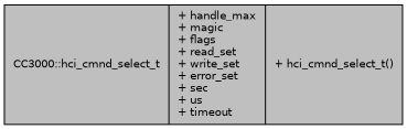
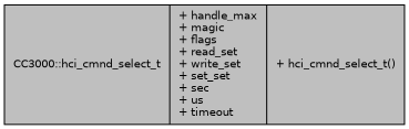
  digraph {
    rankdir=LR
-   n1 [color=black fillcolor=grey75 fontcolor=black fontname=Helvetica fontsize=10 height=0.2 label="{CC3000::hci_cmnd_select_t\n|+ handle_max\l+ magic\l+ flags\l+ read_set\l+ write_set\l+ error_set\l+ sec\l+ us\l+ timeout\l|+ hci_cmnd_select_t()\l}" shape=record style=filled width=0.4]
+   n1 [color=black fillcolor=grey75 fontcolor=black fontname=Helvetica fontsize=10 height=0.2 label="{CC3000::hci_cmnd_select_t\n|+ handle_max\l+ magic\l+ flags\l+ read_set\l+ write_set\l+ set_set\l+ sec\l+ us\l+ timeout\l|+ hci_cmnd_select_t()\l}" shape=record style=filled width=0.4]
  }
